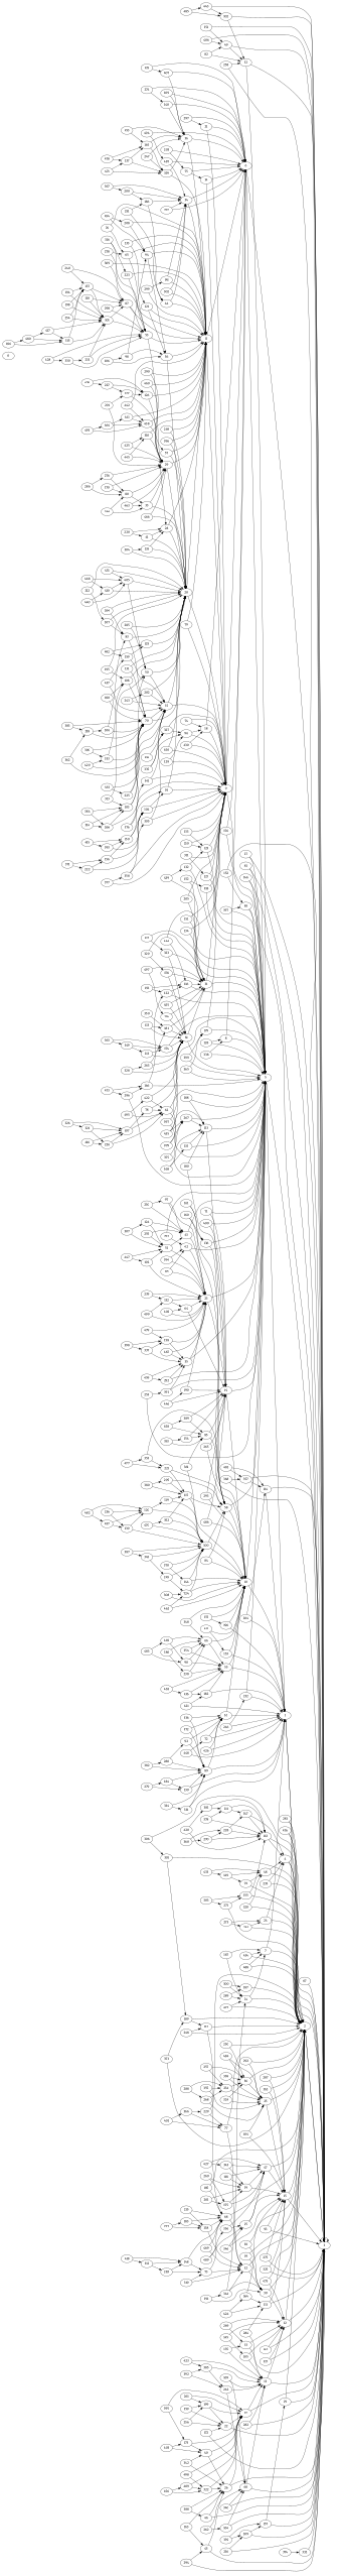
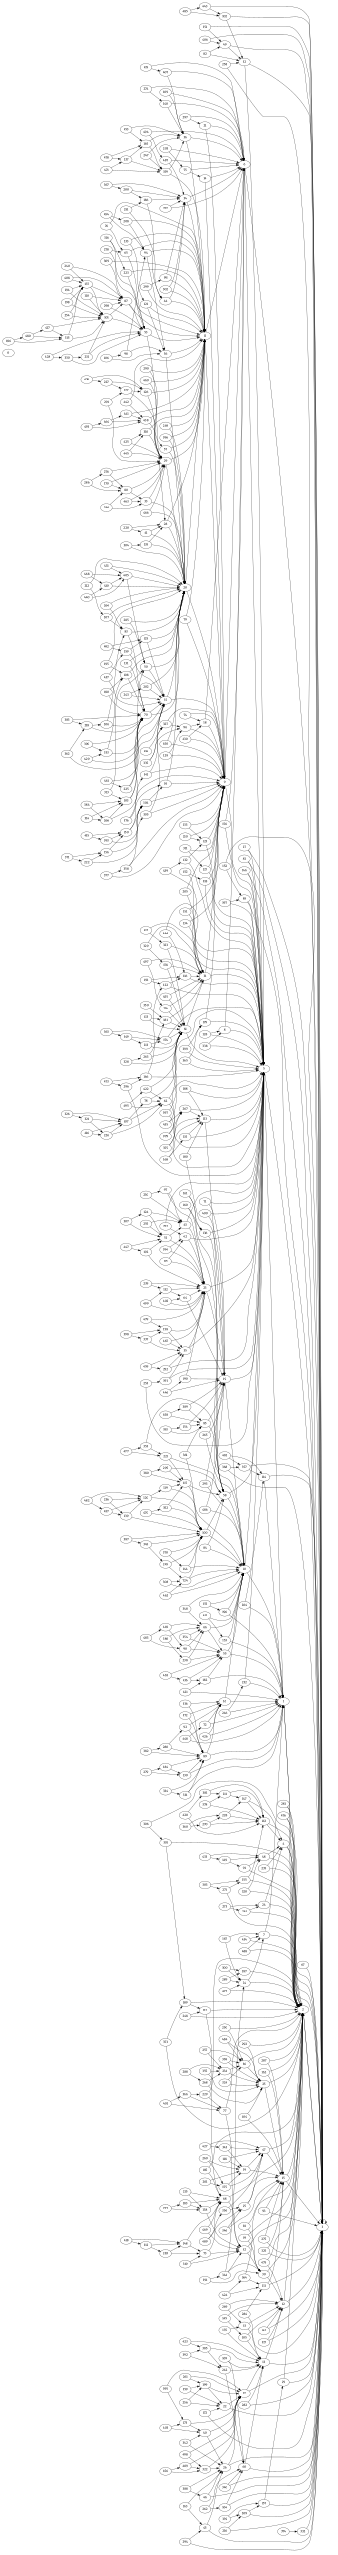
  digraph {
    fontname=Merriweather
    rankdir=LR
    node [fontname=Merriweather]
    edge [fontname=Merriweather]
    0
    1
    2
    3
    4
    5
    6
    7
    8
    9
    10
    11
    12
    13
    14
    15
    16
    17
    18
    19
    20
    21
    22
    23
    24
    25
    26
    27
    28
    29
    30
    31
    32
    33
    34
    35
    36
    37
    38
    39
    40
    41
    42
    43
    44
    45
    46
    47
    48
    49
    50
    51
    52
    53
    54
    55
    56
    57
    58
    59
    60
    61
    62
    63
    64
    65
    66
    67
    68
    69
    70
    71
    72
    73
    74
    75
    76
    77
    78
    79
    80
    81
    82
    83
    84
    85
    86
    87
    88
    89
    90
    91
    92
    93
    94
    95
    96
    97
    98
    99
    100
    101
    102
    103
    104
    105
    106
    107
    108
    109
    110
    111
    112
    113
    114
    115
    116
    117
    118
    119
    120
    121
    122
    123
    124
    125
    126
    127
    128
    129
    130
    131
    132
    133
    134
    135
    136
    137
    138
    139
    140
    141
    142
    143
    144
    145
    146
    147
    148
    149
    150
    151
    152
    153
    154
    155
    156
    157
    158
    159
    160
    161
    162
    163
    164
    165
    166
    167
    168
    169
    170
    171
    172
    173
    174
    175
    176
    177
    178
    179
    180
    181
    182
    183
    184
    185
    186
    187
    188
    189
    190
    191
    192
    193
    194
    195
    196
    197
    198
    199
    200
    201
    202
    203
    204
    205
    206
    207
    208
    209
    210
    211
    212
    213
    214
    215
    216
    217
    218
    219
    220
    221
    222
    223
    n225 [label=724]
    225
    226
    227
    228
    229
    230
    231
    232
    233
    234
    235
    236
    237
    238
    239
    240
    241
    242
    243
    244
    245
    246
    247
    248
    249
    250
    251
    252
    253
    254
    255
    256
    257
    258
    259
    260
    261
    262
    263
    264
    265
    266
    267
    268
    269
    270
    271
    272
    273
    274
    275
    276
    277
    278
    279
    280
    281
    282
    283
    284
    285
    286
    287
    288
    289
    290
    291
    292
    293
    294
    295
    296
    297
    298
    299
    300
    301
    302
    303
    304
    305
    306
    307
    308
    309
    310
    311
    312
    313
    314
    315
    316
    317
    318
    319
    320
    321
    322
    323
    324
    325
    326
    327
    328
    329
    330
    331
    332
    333
    334
    335
    336
    337
    338
    339
    340
    341
    342
    343
    344
    345
    346
    348
    349
    350
    351
    352
    353
    354
    355
    356
    357
    358
    359
    360
    361
    362
    363
    364
    365
    366
    367
    368
    369
    370
    371
    372
    373
    374
    375
    376
    377
    378
    n379 [label=979]
    380
    381
    382
    383
    384
    385
    386
    387
    388
    389
    390
    391
    392
    393
    394
    395
    396
    397
    398
    399
    400
    401
    402
    403
    404
    405
    406
    407
+   408
    409
    410
    411
    412
    413
    414
    415
    416
    417
    418
    419
    420
    421
    422
    423
    424
    425
    426
    427
    428
    429
    430
    431
    432
    433
    434
    435
    436
    437
    438
    439
    440
    441
    442
    443
    444
    445
    446
    447
    448
    449
    450
    451
    452
    453
    454
    455
    456
    457
    458
    459
    460
    461
    462
    463
    464
    465
    466
    467
    468
    469
    470
    471
    472
    473
    474
    475
    476
    477
    478
    479
    480
    481
    482
    483
    484
    485
    486
    487
    488
    489
    490
    491
    492
    493
    494
    495
    496
    497
    498
    499
    1 -> 2
    2 -> 3
    3 -> 1
    3 -> 2
    3 -> 3
    4 -> 2
    4 -> 3
    5 -> 1
    5 -> 3
    6 -> 3
    6 -> 5
    7 -> 1
    7 -> 2
    8 -> 5
    8 -> 6
    9 -> 5
    9 -> 6
    10 -> 1
    10 -> 5
    11 -> 6
    11 -> 9
    12 -> 2
    12 -> 3
    13 -> 3
    13 -> 12
    14 -> 6
    14 -> 9
    15 -> 2
    15 -> 3
    16 -> 1
    16 -> 10
    17 -> 3
    17 -> 13
    18 -> 6
    18 -> 9
    19 -> 5
    19 -> 10
    20 -> 9
    20 -> 11
    21 -> 6
    21 -> 9
    22 -> 3
    22 -> 17
    23 -> 5
    23 -> 19
    24 -> 2
    24 -> 4
    25 -> 2
    25 -> 15
    26 -> 3
    26 -> 17
    27 -> 3
    27 -> 5
    28 -> 11
    28 -> 20
    29 -> 11
    29 -> 20
    30 -> 2
    30 -> 12
    31 -> 5
    31 -> 9
    32 -> 3
    32 -> 5
    33 -> 20
    33 -> 29
    34 -> 6
    34 -> 11
    35 -> 5
    35 -> 23
    36 -> 6
    36 -> 11
    37 -> 9
    37 -> 20
    38 -> 2
    38 -> 30
    39 -> 9
    39 -> 20
    40 -> 17
    40 -> 26
    41 -> 20
    41 -> 28
    42 -> 5
    42 -> 23
    43 -> 5
    43 -> 23
    44 -> 11
    44 -> 34
    45 -> 3
    45 -> 26
    46 -> 3
    46 -> 26
    47 -> 2
    47 -> 15
    48 -> 2
    48 -> 4
    49 -> 3
    49 -> 32
    50 -> 20
    50 -> 37
    51 -> 23
    51 -> 43
    52 -> 2
    52 -> 30
    53 -> 11
    53 -> 28
    54 -> 2
    54 -> 7
    55 -> 1
    55 -> 10
    56 -> 11
    56 -> 20
    57 -> 11
    57 -> 20
    58 -> 5
    58 -> 10
    59 -> 15
    59 -> 47
    60 -> 3
    60 -> 13
    61 -> 5
    61 -> 31
    62 -> 5
    62 -> 61
    63 -> 12
    63 -> 13
    64 -> 19
    64 -> 23
    65 -> 11
    65 -> 53
    66 -> 10
    66 -> 55
    67 -> 3
    68 -> 2
    68 -> 52
    69 -> 2
    69 -> 30
    70 -> 20
    70 -> 37
    71 -> 5
    71 -> 19
    72 -> 1
    72 -> 16
    73 -> 52
    73 -> 68
    74 -> 9
    74 -> 18
    75 -> 6
    75 -> 14
    76 -> 11
    76 -> 65
    77 -> 2
    77 -> 52
    78 -> 61
    78 -> 62
    79 -> 9
    79 -> 11
    80 -> 29
    80 -> 33
    81 -> 3
    81 -> 5
    82 -> 32
    82 -> 49
    83 -> 20
    83 -> 70
    84 -> 10
    84 -> 58
    85 -> 10
    85 -> 19
    86 -> 2
    86 -> 25
    87 -> 11
    87 -> 53
    88 -> 3
    88 -> 5
    89 -> 1
    89 -> 16
    90 -> 55
    90 -> 66
    91 -> 2
    91 -> 48
    92 -> 16
    92 -> 89
    93 -> 3
    93 -> 15
    94 -> 11
    94 -> 56
    95 -> 15
    95 -> 47
    96 -> 9
    96 -> 18
    97 -> 23
    97 -> 43
    98 -> 56
    98 -> 94
    99 -> 2
    99 -> 3
    100 -> 10
    100 -> 58
    101 -> 53
    101 -> 87
    102 -> 3
    102 -> 32
    103 -> 37
    103 -> 50
    104 -> 9
    104 -> 39
    105 -> 12
    105 -> 13
    106 -> 56
    106 -> 98
    107 -> 62
    107 -> 78
    108 -> 20
    108 -> 70
    109 -> 6
    109 -> 36
    110 -> 87
    110 -> 101
    111 -> 3
    111 -> 15
    112 -> 2
    112 -> 68
    113 -> 5
    113 -> 19
    114 -> 1
    114 -> 3
    115 -> 5
    115 -> 113
    116 -> 5
    116 -> 31
    117 -> 58
    117 -> 100
    118 -> 47
    118 -> 59
    119 -> 100
    119 -> 117
    120 -> 100
    120 -> 119
    121 -> 11
    121 -> 56
    122 -> 5
    122 -> 116
    123 -> 5
    123 -> 9
    124 -> 43
    124 -> 51
    125 -> 20
+   125 -> 37
    126 -> 11
    126 -> 29
    127 -> 29
    127 -> 126
    128 -> 5
    128 -> 8
    129 -> 9
    129 -> 96
    130 -> 1
    130 -> 89
    131 -> 20
    131 -> 70
    132 -> 23
    132 -> 64
    133 -> 9
    133 -> 123
    134 -> 9
    134 -> 31
    135 -> 13
    135 -> 63
    136 -> 5
    136 -> 58
    137 -> 87
    137 -> 101
    138 -> 52
    138 -> 68
    139 -> 100
    139 -> 120
    140 -> 6
    140 -> 36
    141 -> 11
    141 -> 34
    142 -> 3
    142 -> 12
    143 -> 2
    143 -> 4
    144 -> 10
    144 -> 100
    145 -> 12
    145 -> 105
    146 -> 3
    146 -> 5
    147 -> 4
    147 -> 143
    148 -> 68
    148 -> 73
    149 -> 48
    149 -> 91
    150 -> 39
    150 -> 104
    151 -> 9
    151 -> 31
    152 -> 3
    152 -> 88
    153 -> 1
    153 -> 10
    154 -> 19
    154 -> 85
    155 -> 2
    155 -> 143
    156 -> 104
    156 -> 150
    157 -> 3
    157 -> 99
    158 -> 23
    158 -> 35
    159 -> 11
    159 -> 36
    160 -> 58
    160 -> 136
    161 -> 58
    161 -> 136
    162 -> 2
    162 -> 15
    163 -> 26
    163 -> 45
    164 -> 3
    164 -> 60
    165 -> 36
    165 -> 159
    166 -> 5
    166 -> 122
    167 -> 7
    167 -> 54
    168 -> 113
    168 -> 115
    169 -> 13
    169 -> 60
    170 -> 29
    170 -> 80
    171 -> 23
    171 -> 42
    172 -> 3
    172 -> 22
    173 -> 17
    173 -> 40
    174 -> 5
    174 -> 61
    175 -> 47
    175 -> 59
    176 -> 5
    176 -> 6
    177 -> 6
    177 -> 34
    178 -> 31
    178 -> 61
    179 -> 5
    179 -> 9
    180 -> 19
    180 -> 113
    181 -> 31
    181 -> 61
    182 -> 1
    182 -> 55
    183 -> 68
    183 -> 138
    184 -> 89
    184 -> 130
    185 -> 2
    185 -> 68
    186 -> 34
    186 -> 44
    187 -> 2
    188 -> 5
    188 -> 113
    189 -> 2
    189 -> 112
    190 -> 19
    190 -> 23
    191 -> 5
    191 -> 35
    192 -> 23
    192 -> 51
    193 -> 85
    193 -> 154
    194 -> 101
    194 -> 137
    195 -> 20
    195 -> 108
    196 -> 1
    196 -> 10
    197 -> 5
    197 -> 88
    198 -> 101
    198 -> 137
    199 -> 17
    199 -> 22
    200 -> 34
    200 -> 186
    201 -> 59
    201 -> 175
    202 -> 20
    202 -> 37
    203 -> 6
    203 -> 75
    204 -> 1
    204 -> 114
    205 -> 9
    205 -> 31
    206 -> 70
    206 -> 83
    207 -> 20
    207 -> 83
    208 -> 11
    208 -> 94
    209 -> 3
    209 -> 157
    210 -> 9
    210 -> 123
    211 -> 143
    211 -> 147
    212 -> 20
    212 -> 207
    213 -> 61
    213 -> 174
    214 -> 31
    214 -> 61
    215 -> 68
    215 -> 138
    216 -> 3
    216 -> 209
    217 -> 5
    217 -> 9
    218 -> 70
    218 -> 206
    219 -> 20
    219 -> 28
    220 -> 28
    220 -> 41
    221 -> 58
    221 -> 117
    222 -> 104
    222 -> 156
    223 -> 11
    223 -> 53
    n225 -> 10
    n225 -> 100
    225 -> 37
    225 -> 70
    226 -> 62
    226 -> 107
    227 -> 126
    227 -> 127
    228 -> 143
    228 -> 147
    229 -> 2
    229 -> 77
    230 -> 43
    230 -> 97
    231 -> 53
    231 -> 101
    232 -> 1
    232 -> 5
    233 -> 11
    233 -> 121
    234 -> 25
    234 -> 86
    235 -> 2
    235 -> 4
    236 -> 120
    236 -> 139
    237 -> 159
    237 -> 165
    238 -> 55
    238 -> 66
    239 -> 23
    239 -> 132
    240 -> 87
    240 -> 137
    241 -> 2
    241 -> 24
    242 -> 13
    242 -> 60
    243 -> 37
    243 -> 202
    244 -> 33
    244 -> 80
    245 -> 100
    245 -> n225
    246 -> 1
    246 -> 232
    247 -> 36
    247 -> 159
    248 -> 2
    248 -> 112
    249 -> 11
    249 -> 20
    250 -> 2
    250 -> 86
    251 -> 44
    251 -> 186
    252 -> 5
    252 -> 35
    253 -> 5
    253 -> 191
    254 -> 101
    254 -> 137
    255 -> 43
    255 -> 51
    256 -> 22
    256 -> 199
    257 -> 86
    257 -> 234
    258 -> 3
    258 -> 32
    259 -> 37
    259 -> 125
    260 -> 59
    260 -> 175
    261 -> 17
    261 -> 199
    262 -> 60
    262 -> 164
    263 -> 61
    263 -> 181
    264 -> 20
    264 -> 83
    265 -> 10
    265 -> 19
    266 -> 37
    266 -> 103
    267 -> 5
    267 -> 113
    268 -> 25
    268 -> 234
    269 -> 12
    269 -> 63
    270 -> 143
    270 -> 228
    271 -> 2
    271 -> 155
    272 -> 5
    272 -> 42
    273 -> 24
    273 -> 241
    274 -> 6
    274 -> 140
    275 -> 3
    275 -> 15
    276 -> 29
    276 -> 80
    277 -> 138
    277 -> 183
    278 -> 53
    278 -> 65
    279 -> 130
    279 -> 184
    280 -> 89
    280 -> 92
    281 -> 2
    281 -> 3
    282 -> 3
    282 -> 13
    283 -> 73
    283 -> 148
    284 -> 3
    284 -> 111
    285 -> 20
    285 -> 50
    286 -> 80
    286 -> 276
    287 -> 2
    287 -> 15
    288 -> 234
    288 -> 268
    289 -> 54
    289 -> 187
    290 -> 11
    290 -> 29
    291 -> 29
    291 -> 127
    292 -> 2
    292 -> 25
    293 -> 10
    293 -> 19
    294 -> 3
    294 -> 45
    295 -> 58
    295 -> 117
    296 -> 5
    296 -> 166
    297 -> 6
    297 -> 21
    298 -> 53
    298 -> 87
    299 -> 11
    299 -> 141
    300 -> 54
    300 -> 187
    301 -> 2
    301 -> 189
    302 -> 11
    302 -> 34
    303 -> 155
    303 -> 271
    304 -> 20
    304 -> 219
    305 -> 9
    305 -> 37
    306 -> 2
    306 -> 301
    307 -> 51
    307 -> 124
    308 -> 10
    308 -> n225
    309 -> 11
    309 -> 87
    310 -> 11
    310 -> 29
    311 -> 9
    311 -> 217
    312 -> 148
    312 -> 283
    313 -> 50
    313 -> 103
    314 -> 103
    314 -> 266
    315 -> 101
    315 -> 137
    316 -> 11
    316 -> 223
    317 -> 3
    317 -> 12
    318 -> 5
    318 -> 9
    319 -> 52
    319 -> 73
    320 -> 2
    320 -> 48
    321 -> 107
    321 -> 226
    322 -> 17
    322 -> 26
    323 -> 31
    323 -> 61
    324 -> 25
    324 -> 86
    325 -> 3
    325 -> 15
    326 -> 107
    326 -> 321
    327 -> 9
    327 -> 96
    328 -> 61
    328 -> 263
    329 -> 31
    329 -> 178
    330 -> 53
    330 -> 231
    331 -> 1
    331 -> 89
    332 -> 3
    333 -> 70
    333 -> 108
    334 -> 89
    334 -> 331
    335 -> 96
    335 -> 327
    336 -> 16
    336 -> 89
    337 -> 35
    337 -> 158
    338 -> 5
    338 -> 8
    339 -> 157
    339 -> 209
    340 -> 3
    340 -> 60
    341 -> 9
    341 -> 37
    342 -> 26
    342 -> 40
    343 -> 47
    343 -> 59
    344 -> 30
    344 -> 52
    344 -> 54
    345 -> 100
    345 -> 245
    346 -> 15
    346 -> 95
    348 -> 10
    348 -> 66
    349 -> 174
    349 -> 213
    350 -> 181
    351 -> 3
    351 -> 49
    352 -> 100
    352 -> 117
    353 -> 58
    353 -> 221
    354 -> 55
    354 -> 66
    355 -> 25
    355 -> 234
    356 -> 47
    356 -> 95
    357 -> 3
    357 -> 114
    358 -> 9
    358 -> 305
    359 -> 22
    359 -> 199
    360 -> 228
    360 -> 270
    361 -> 10
    361 -> 85
    362 -> 70
    362 -> 218
    363 -> 174
    363 -> 349
    364 -> 15
    364 -> 111
    365 -> 5
    365 -> 179
    366 -> 77
    366 -> 229
    367 -> 34
    367 -> 200
    368 -> 3
    368 -> 357
    369 -> 25
    369 -> 86
    370 -> 100
    370 -> 144
    371 -> 156
    371 -> 222
    372 -> 16
    372 -> 89
    373 -> 2
    373 -> 189
    374 -> 332
-   435 -> 113
+   375 -> 113
    375 -> 267
    376 -> 9
    376 -> 341
    377 -> 9
    377 -> 358
    378 -> 143
    378 -> 211
    n379 -> 5
    n379 -> 267
    380 -> 117
    380 -> 295
    381 -> 143
    381 -> 211
    382 -> 89
    382 -> 280
    383 -> 70
    383 -> 218
    384 -> 103
    384 -> 266
    385 -> 13
    385 -> 242
    386 -> 66
    386 -> 238
    387 -> 100
    387 -> 345
    388 -> 26
    388 -> 46
    389 -> 19
    389 -> 85
    390 -> 70
    390 -> 333
    391 -> 30
    391 -> 344
    392 -> 242
    392 -> 385
    393 -> 104
    393 -> 150
    394 -> 23
    394 -> 42
    395 -> 17
    395 -> 173
    396 -> 11
    396 -> 20
    397 -> 5
    397 -> 61
    398 -> 158
    398 -> 337
    399 -> 5
    399 -> 179
    400 -> 5
    400 -> 19
    401 -> 77
    401 -> 366
    402 -> 23
    402 -> 64
    403 -> 40
    403 -> 173
    404 -> 15
    404 -> 25
    405 -> 20
    405 -> 50
    406 -> 3
    406 -> 49
    407 -> 6
    407 -> 36
+   408 -> 87
+   408 -> 137
    409 -> 17
    409 -> 322
    410 -> 20
    410 -> 405
    411 -> 10
    411 -> 153
    412 -> 31
    412 -> 323
    413 -> 61
    413 -> 181
    414 -> 327
    415 -> 150
    415 -> 393
    416 -> 107
    416 -> 226
    417 -> 101
    417 -> 315
    418 -> 148
    418 -> 312
    419 -> 6
    419 -> 407
    420 -> 143
    420 -> 381
    421 -> 1
    421 -> 182
    422 -> 61
    422 -> 62
    423 -> 13
    423 -> 385
    424 -> 111
    424 -> 364
    425 -> 29
    425 -> 310
    426 -> 1
    426 -> 16
    427 -> 47
    427 -> 343
    428 -> 53
    428 -> 330
    429 -> 70
    429 -> 333
    430 -> 9
    430 -> 18
    431 -> 20
    431 -> 405
    432 -> 5
    432 -> 123
    433 -> 48
    433 -> 149
    434 -> 2
    434 -> 7
    435 -> 5
    435 -> 267
    436 -> 55
    436 -> 182
    437 -> 37
    437 -> 259
    438 -> 11
    438 -> 57
    439 -> 5
    439 -> 432
    440 -> 405
    440 -> 410
    441 -> 11
    441 -> 438
    442 -> 11
    442 -> 438
    443 -> 3
    443 -> 102
    444 -> 5
    444 -> 116
    445 -> 29
    445 -> 310
    446 -> 19
    446 -> 190
    447 -> 51
    447 -> 192
    448 -> 1
    448 -> 72
    449 -> 66
    449 -> 90
    450 -> 9
    450 -> 20
    451 -> 10
    451 -> 196
    452 -> 5
    452 -> 318
    453 -> 36
    453 -> 165
    454 -> 94
    454 -> 208
    455 -> 31
    455 -> 61
    456 -> 322
    456 -> 409
    457 -> 120
    457 -> 139
    458 -> 85
    458 -> 389
    459 -> 35
    459 -> 252
    460 -> 11
    460 -> 29
    461 -> 70
    461 -> 225
    462 -> 10
    462 -> n225
    463 -> 29
    463 -> 33
    464 -> 438
    464 -> 441
    465 -> 55
    465 -> 436
    466 -> 20
    466 -> 29
    467 -> 23
    467 -> 35
    468 -> 405
    468 -> 410
    469 -> 52
    469 -> 68
    470 -> 100
    470 -> 352
    471 -> 159
    471 -> 237
    472 -> 2
    472 -> 54
    473 -> 166
    473 -> 296
    474 -> 126
    474 -> 227
    475 -> 2
    475 -> 12
    476 -> 2
    476 -> 3
    477 -> 221
    477 -> 353
    478 -> 165
    478 -> 237
    479 -> 23
    479 -> 158
    480 -> 315
    480 -> 417
    481 -> 114
    481 -> 357
    482 -> 120
    482 -> 457
    483 -> 90
    483 -> 449
    484 -> 25
    484 -> 86
    485 -> 102
    485 -> 443
    486 -> 10
    486 -> 19
    487 -> 6
    487 -> 34
    488 -> 2
    488 -> 7
    489 -> 95
    489 -> 356
    490 -> 70
    490 -> 108
    491 -> 116
    491 -> 122
    492 -> 125
    492 -> 259
    493 -> 438
    493 -> 464
    494 -> 6
    494 -> 487
    495 -> 62
    495 -> 422
    496 -> 315
    496 -> 480
    497 -> 31
    497 -> 214
    498 -> 17
    498 -> 322
    499 -> 23
    499 -> 132
  }
